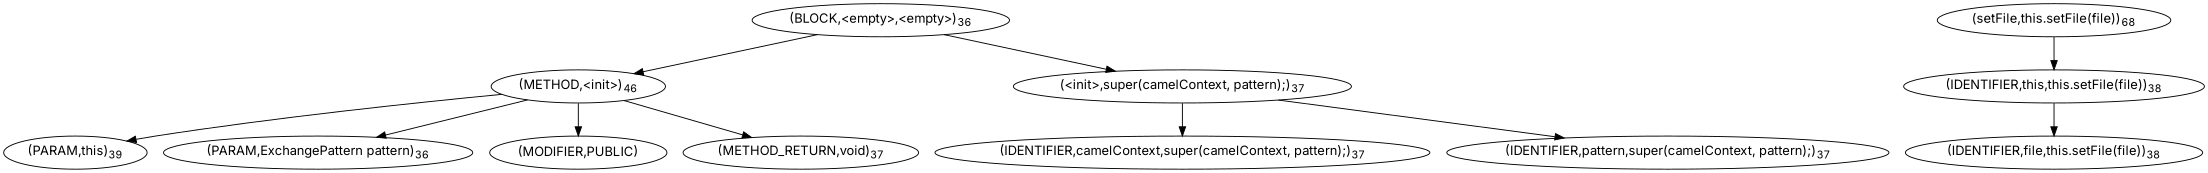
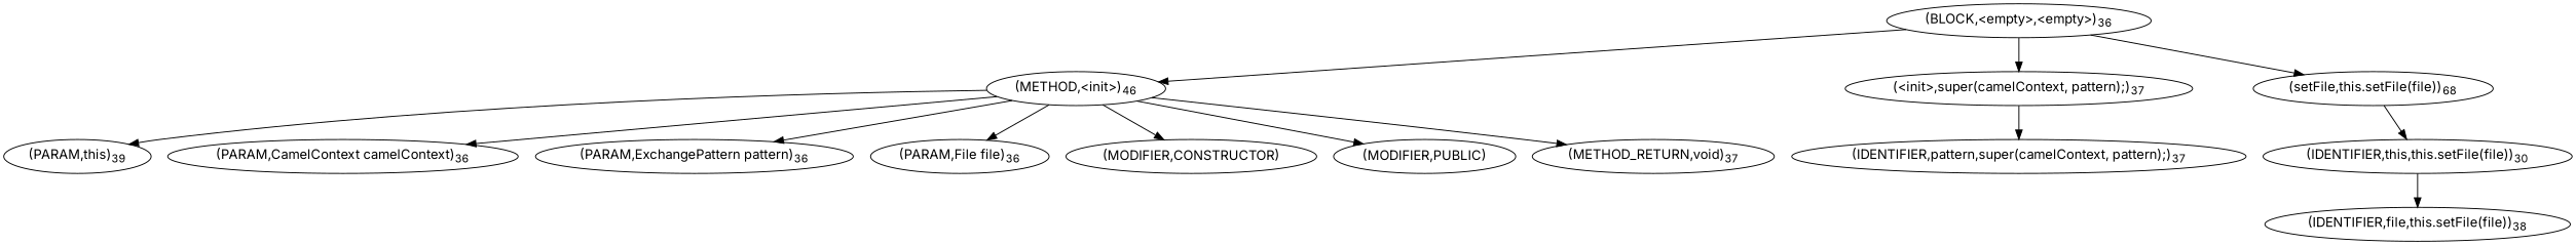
  digraph {
    fontname=Inter
    node [fontname=Inter]
    edge [fontname=Inter]
    n1 [label=<(METHOD,&lt;init&gt;)<SUB>46</SUB>>]
    n2 [label=<(PARAM,this)<SUB>39</SUB>>]
+   n3 [label=<(PARAM,CamelContext camelContext)<SUB>36</SUB>>]
    n4 [label=<(PARAM,ExchangePattern pattern)<SUB>36</SUB>>]
+   n5 [label=<(PARAM,File file)<SUB>36</SUB>>]
+   n6 [label=<(MODIFIER,CONSTRUCTOR)>]
    n7 [label=<(MODIFIER,PUBLIC)>]
    n8 [label=<(METHOD_RETURN,void)<SUB>37</SUB>>]
    n9 [label=<(BLOCK,&lt;empty&gt;,&lt;empty&gt;)<SUB>36</SUB>>]
    n10 [label=<(&lt;init&gt;,super(camelContext, pattern);)<SUB>37</SUB>>]
    n11 [label=<(setFile,this.setFile(file))<SUB>68</SUB>>]
-   n12 [label=<(IDENTIFIER,camelContext,super(camelContext, pattern);)<SUB>37</SUB>>]
    n13 [label=<(IDENTIFIER,pattern,super(camelContext, pattern);)<SUB>37</SUB>>]
-   n14 [label=<(IDENTIFIER,this,this.setFile(file))<SUB>38</SUB>>]
+   n14 [label=<(IDENTIFIER,this,this.setFile(file))<SUB>30</SUB>>]
    n15 [label=<(IDENTIFIER,file,this.setFile(file))<SUB>38</SUB>>]
    n1 -> n2
+   n1 -> n3
    n1 -> n4
+   n1 -> n5
+   n1 -> n6
    n1 -> n7
    n1 -> n8
    n9 -> n1
    n9 -> n10
-   n10 -> n12
+   n9 -> n11
    n10 -> n13
    n11 -> n14
    n14 -> n15
  }
